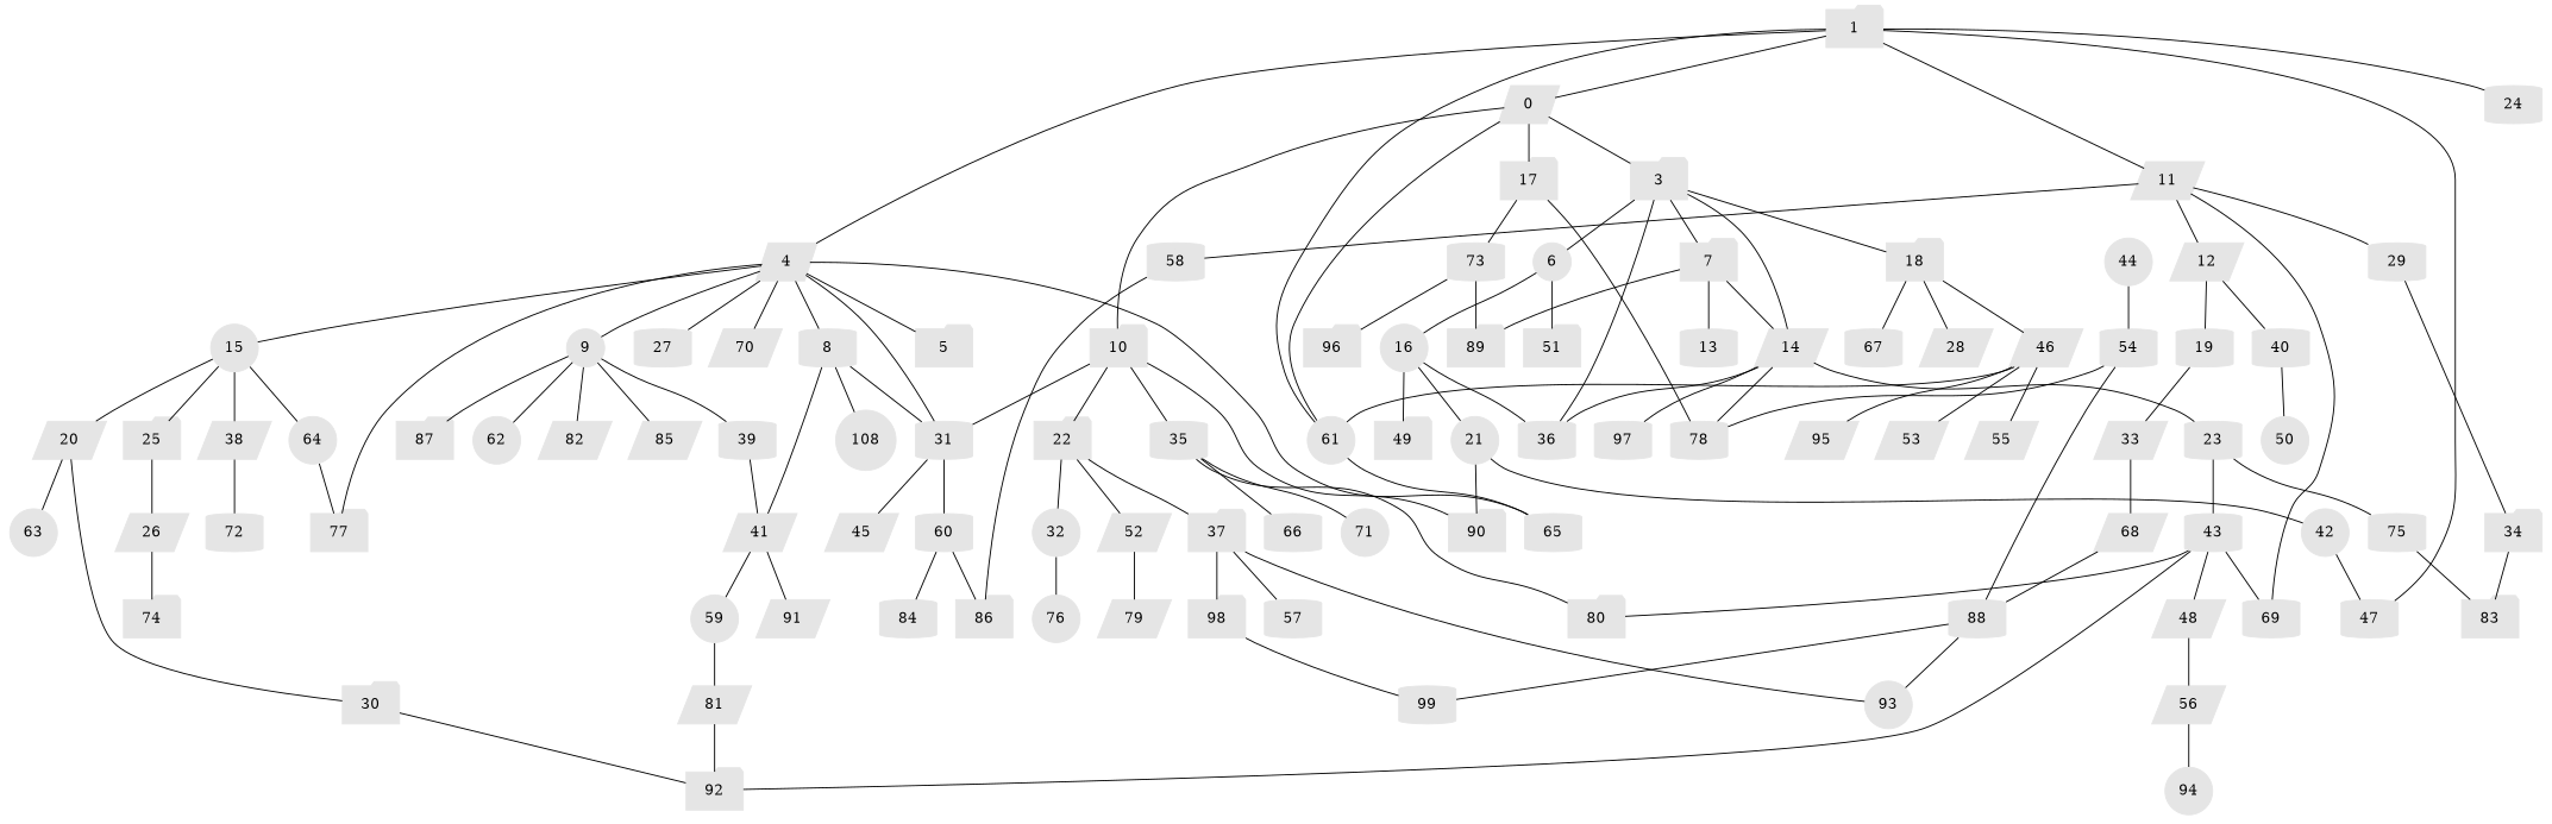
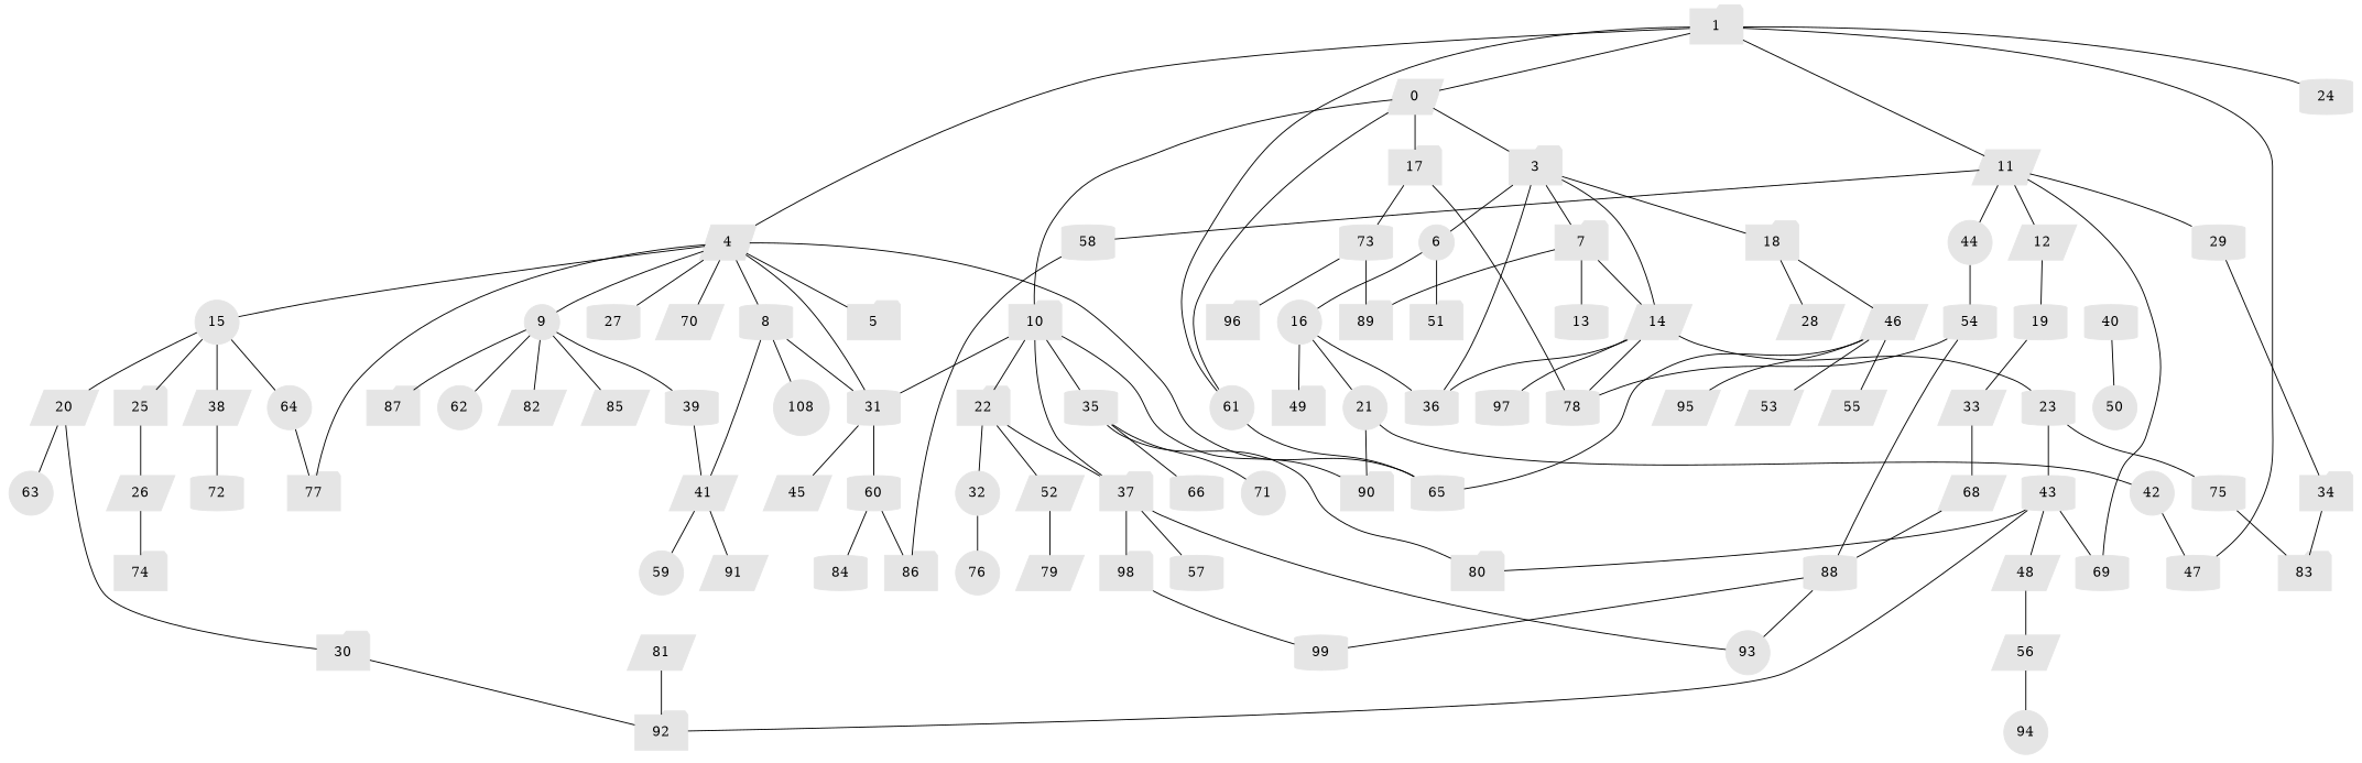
  graph {
    node [color=gray90 shape=cylinder style=filled]
    1 [shape=folder]
    n2 [label=0 shape=parallelogram]
    4 [shape=parallelogram]
    11 [shape=parallelogram]
    24
    47
    61 [shape=circle]
    3 [shape=folder]
    10 [shape=folder]
    17 [shape=folder]
    5 [shape=folder]
    8
    9 [shape=circle]
    15 [shape=circle]
    27
    31
    65
    70 [shape=parallelogram]
    77 [shape=folder]
    12 [shape=parallelogram]
    29
    44 [shape=circle]
    58
    69
    6 [shape=circle]
    7 [shape=folder]
    14 [shape=parallelogram]
    18 [shape=folder]
    36
    22 [shape=folder]
    35
    37 [shape=folder]
    90 [shape=folder]
    78
    73
    16 [shape=circle]
    51 [shape=folder]
    13
    89 [shape=folder]
    97
    23
    28 [shape=parallelogram]
    46 [shape=parallelogram]
-   67
    41 [shape=parallelogram]
    n46 [label=108 shape=circle]
    39
    62 [shape=circle]
    82 [shape=parallelogram]
    85 [shape=parallelogram]
    87 [shape=folder]
    20 [shape=parallelogram]
    25 [shape=folder]
    38 [shape=parallelogram]
    64 [shape=circle]
    45 [shape=parallelogram]
    60
    21 [shape=circle]
    49 [shape=folder]
    59 [shape=circle]
    91 [shape=parallelogram]
    32 [shape=circle]
    52 [shape=parallelogram]
    66
    71 [shape=circle]
    80 [shape=folder]
    57
    93 [shape=circle]
    98 [shape=folder]
    19
    40
    34 [shape=folder]
    54
    86 [shape=folder]
    33 [shape=parallelogram]
    50 [shape=circle]
    43
    75
    30 [shape=folder]
    63 [shape=circle]
    26 [shape=parallelogram]
    72
    42 [shape=circle]
    96 [shape=folder]
    53 [shape=parallelogram]
    55 [shape=parallelogram]
    95 [shape=parallelogram]
    68 [shape=parallelogram]
    92 [shape=folder]
    76 [shape=circle]
    48 [shape=parallelogram]
    83 [shape=folder]
    74 [shape=folder]
    84
    88
    79 [shape=parallelogram]
    99
    81 [shape=parallelogram]
    56 [shape=parallelogram]
    94 [shape=circle]
    1 -- n2
    1 -- 4
    1 -- 11
    1 -- 24
    1 -- 47
    1 -- 61
    n2 -- 61
    n2 -- 3
    n2 -- 10
    n2 -- 17
    4 -- 5
    4 -- 8
    4 -- 9
    4 -- 15
    4 -- 27
    4 -- 31
    4 -- 65
    4 -- 70
    4 -- 77
    11 -- 12
    11 -- 29
+   11 -- 44
    11 -- 58
    11 -- 69
    61 -- 65
    3 -- 6
    3 -- 7
    3 -- 14
    3 -- 18
    3 -- 36
    10 -- 31
    10 -- 22
    10 -- 35
+   10 -- 37
    10 -- 90
    17 -- 78
    17 -- 73
    8 -- 31
    8 -- 41
    8 -- n46
    9 -- 39
    9 -- 62
    9 -- 82
    9 -- 85
    9 -- 87
    15 -- 20
    15 -- 25
    15 -- 38
    15 -- 64
    31 -- 45
    31 -- 60
    12 -- 19
-   12 -- 40
    29 -- 34
    44 -- 54
    58 -- 86
    6 -- 16
    6 -- 51
    7 -- 14
    7 -- 13
    7 -- 89
    14 -- 36
    14 -- 78
    14 -- 97
    14 -- 23
    18 -- 28
    18 -- 46
-   18 -- 67
    22 -- 37
    22 -- 32
    22 -- 52
    35 -- 66
    35 -- 71
    35 -- 80
    37 -- 57
    37 -- 93
    37 -- 98
    73 -- 89
    73 -- 96
    16 -- 36
    16 -- 21
    16 -- 49
    23 -- 43
    23 -- 75
-   46 -- 61
+   46 -- 65
    46 -- 53
    46 -- 55
    46 -- 95
    41 -- 59
    41 -- 91
    39 -- 41
    20 -- 30
    20 -- 63
    25 -- 26
    38 -- 72
    64 -- 77
    60 -- 86
    60 -- 84
    21 -- 90
    21 -- 42
-   59 -- 81
    32 -- 76
    52 -- 79
    98 -- 99
    19 -- 33
    40 -- 50
    34 -- 83
    54 -- 78
    54 -- 88
    33 -- 68
    43 -- 69
    43 -- 80
    43 -- 92
    43 -- 48
    75 -- 83
    30 -- 92
    26 -- 74
    42 -- 47
    68 -- 88
    48 -- 56
    88 -- 93
    88 -- 99
    81 -- 92
    56 -- 94
  }
